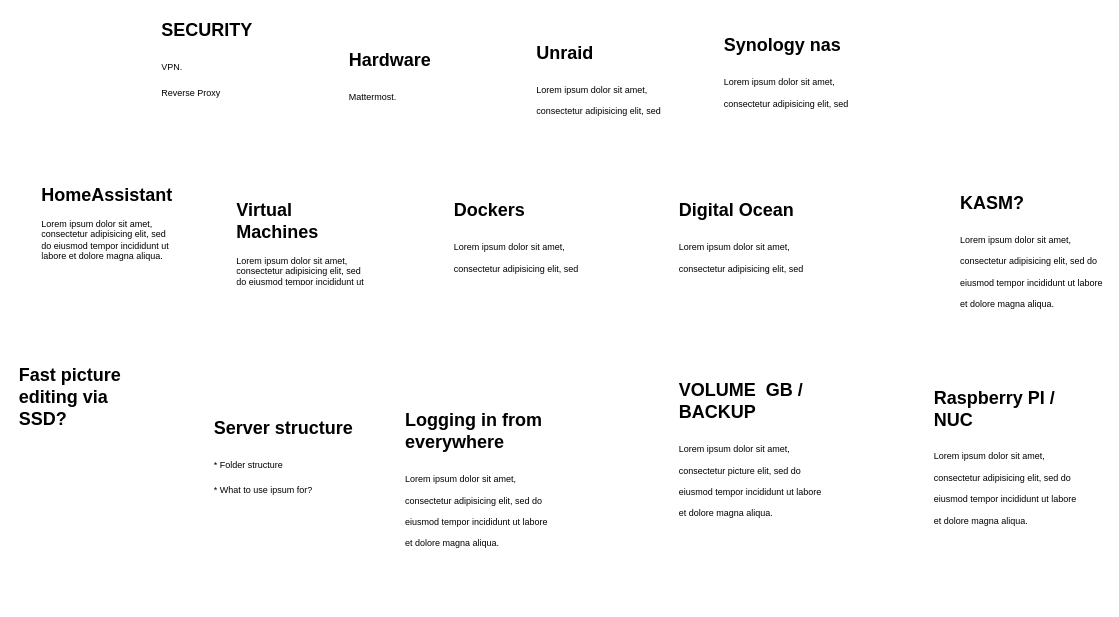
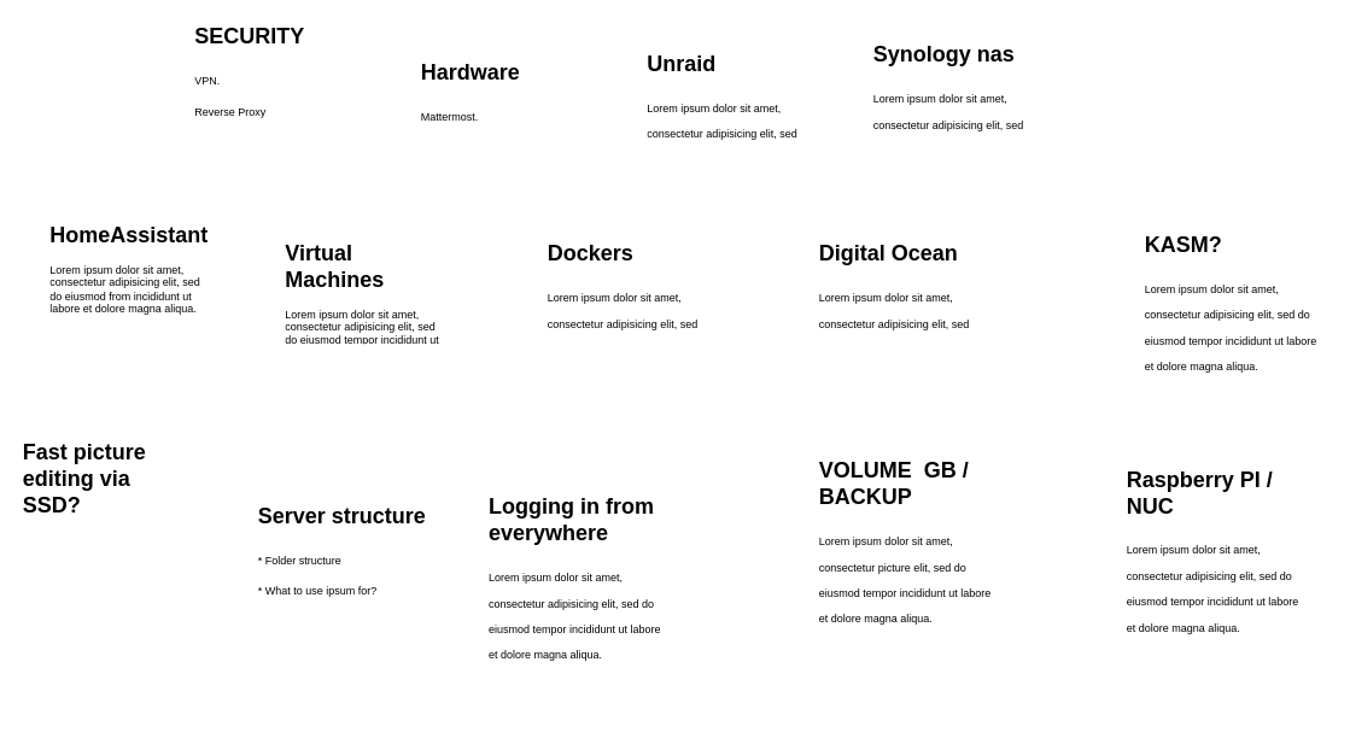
  <mxCell id="0" />
  <mxCell id="1" parent="0" />
  <mxCell id="2" value="&lt;h1&gt;Virtual Machines&lt;/h1&gt;&lt;p&gt;Lorem ipsum dolor sit amet, consectetur adipisicing elit, sed do eiusmod tempor incididunt ut labore et dolore magna aliqua.&lt;/p&gt;" style="text;html=1;strokeColor=none;fillColor=none;spacing=5;spacingTop=-20;whiteSpace=wrap;overflow=hidden;rounded=0;" parent="1" vertex="1"><mxGeometry x="310" y="260" width="190" height="120" as="geometry" /></mxCell>
  <mxCell id="3" value="&lt;h1&gt;&lt;span style=&quot;background-color: initial;&quot;&gt;Logging in from everywhere&lt;/span&gt;&lt;/h1&gt;&lt;h1&gt;&lt;span style=&quot;background-color: initial; font-size: 12px; font-weight: normal;&quot;&gt;Lorem ipsum dolor sit amet, consectetur adipisicing elit, sed do eiusmod tempor incididunt ut labore et dolore magna aliqua.&lt;/span&gt;&lt;br&gt;&lt;/h1&gt;" style="text;html=1;strokeColor=none;fillColor=none;spacing=5;spacingTop=-20;whiteSpace=wrap;overflow=hidden;rounded=0;" parent="1" vertex="1"><mxGeometry x="535" y="540" width="210" height="250" as="geometry" /></mxCell>
  <mxCell id="4" value="&lt;h1&gt;&lt;span style=&quot;background-color: initial;&quot;&gt;Dockers&lt;/span&gt;&lt;/h1&gt;&lt;h1&gt;&lt;span style=&quot;background-color: initial; font-size: 12px; font-weight: normal;&quot;&gt;Lorem ipsum dolor sit amet, consectetur adipisicing elit, sed do eiusmod tempor incididunt ut labore et dolore magna aliqua.&lt;/span&gt;&lt;br&gt;&lt;/h1&gt;" style="text;html=1;strokeColor=none;fillColor=none;spacing=5;spacingTop=-20;whiteSpace=wrap;overflow=hidden;rounded=0;" parent="1" vertex="1"><mxGeometry x="600" y="260" width="190" height="120" as="geometry" /></mxCell>
  <mxCell id="5" value="&lt;h1&gt;&lt;span style=&quot;background-color: initial;&quot;&gt;Server structure&amp;nbsp;&lt;/span&gt;&lt;/h1&gt;&lt;h1&gt;&lt;span style=&quot;font-size: 12px; font-weight: 400;&quot;&gt;* Folder structure&lt;/span&gt;&lt;/h1&gt;&lt;div&gt;&lt;span style=&quot;font-size: 12px; font-weight: 400;&quot;&gt;* What to use ipsum for?&lt;/span&gt;&lt;/div&gt;" style="text;html=1;strokeColor=none;fillColor=none;spacing=5;spacingTop=-20;whiteSpace=wrap;overflow=hidden;rounded=0;" parent="1" vertex="1"><mxGeometry x="280" y="550" width="210" height="250" as="geometry" /></mxCell>
  <mxCell id="6" value="&lt;h1&gt;&lt;span style=&quot;background-color: initial;&quot;&gt;Digital Ocean&lt;/span&gt;&lt;/h1&gt;&lt;h1&gt;&lt;span style=&quot;background-color: initial; font-size: 12px; font-weight: normal;&quot;&gt;Lorem ipsum dolor sit amet, consectetur adipisicing elit, sed do eiusmod tempor incididunt ut labore et dolore magna aliqua.&lt;/span&gt;&lt;br&gt;&lt;/h1&gt;" style="text;html=1;strokeColor=none;fillColor=none;spacing=5;spacingTop=-20;whiteSpace=wrap;overflow=hidden;rounded=0;" parent="1" vertex="1"><mxGeometry x="900" y="260" width="190" height="120" as="geometry" /></mxCell>
  <mxCell id="7" value="&lt;h1&gt;VOLUME&amp;nbsp; GB / BACKUP&lt;/h1&gt;&lt;h1&gt;&lt;span style=&quot;background-color: initial; font-size: 12px; font-weight: normal;&quot;&gt;Lorem ipsum dolor sit amet, consectetur picture elit, sed do eiusmod tempor incididunt ut labore et dolore magna aliqua.&lt;/span&gt;&lt;br&gt;&lt;/h1&gt;" style="text;html=1;strokeColor=none;fillColor=none;spacing=5;spacingTop=-20;whiteSpace=wrap;overflow=hidden;rounded=0;" parent="1" vertex="1"><mxGeometry x="900" y="500" width="210" height="250" as="geometry" /></mxCell>
  <mxCell id="8" value="&lt;h1&gt;&lt;span style=&quot;background-color: initial;&quot;&gt;Hardware&lt;/span&gt;&lt;/h1&gt;&lt;h1&gt;&lt;span style=&quot;background-color: initial; font-size: 12px; font-weight: normal;&quot;&gt;Mattermost.&lt;/span&gt;&lt;br&gt;&lt;/h1&gt;" style="text;html=1;strokeColor=none;fillColor=none;spacing=5;spacingTop=-20;whiteSpace=wrap;overflow=hidden;rounded=0;" parent="1" vertex="1"><mxGeometry x="460" y="60" width="190" height="120" as="geometry" /></mxCell>
  <mxCell id="9" value="&lt;h1&gt;&lt;span style=&quot;background-color: initial;&quot;&gt;Unraid&lt;/span&gt;&lt;/h1&gt;&lt;h1&gt;&lt;span style=&quot;background-color: initial; font-size: 12px; font-weight: normal;&quot;&gt;Lorem ipsum dolor sit amet, consectetur adipisicing elit, sed do eiusmod tempor incididunt ut labore et dolore magna aliqua.&lt;/span&gt;&lt;br&gt;&lt;/h1&gt;" style="text;html=1;strokeColor=none;fillColor=none;spacing=5;spacingTop=-20;whiteSpace=wrap;overflow=hidden;rounded=0;" parent="1" vertex="1"><mxGeometry x="710" y="50" width="190" height="120" as="geometry" /></mxCell>
  <mxCell id="10" value="&lt;h1&gt;&lt;span style=&quot;background-color: initial;&quot;&gt;Synology nas&lt;/span&gt;&lt;/h1&gt;&lt;h1&gt;&lt;span style=&quot;background-color: initial; font-size: 12px; font-weight: normal;&quot;&gt;Lorem ipsum dolor sit amet, consectetur adipisicing elit, sed do eiusmod tempor incididunt ut labore et dolore magna aliqua.&lt;/span&gt;&lt;br&gt;&lt;/h1&gt;" style="text;html=1;strokeColor=none;fillColor=none;spacing=5;spacingTop=-20;whiteSpace=wrap;overflow=hidden;rounded=0;" parent="1" vertex="1"><mxGeometry x="960" y="40" width="190" height="120" as="geometry" /></mxCell>
- <mxCell id="11" value="&lt;h1&gt;KASM?&amp;nbsp;&lt;/h1&gt;&lt;h1&gt;&lt;span style=&quot;background-color: initial; font-size: 12px; font-weight: normal;&quot;&gt;Lorem ipsum dolor sit amet, consectetur adipisicing elit, sed do eiusmod tempor incididunt ut labore et dolore magna aliqua.&lt;/span&gt;&lt;br&gt;&lt;/h1&gt;" style="text;html=1;strokeColor=none;fillColor=none;spacing=5;spacingTop=-20;whiteSpace=wrap;overflow=hidden;rounded=0;" parent="1" vertex="1"><mxGeometry x="1275" y="250" width="210" height="250" as="geometry" /></mxCell>
+ <mxCell id="11" value="&lt;h1&gt;KASM?&amp;nbsp;&lt;/h1&gt;&lt;h1&gt;&lt;span style=&quot;background-color: initial; font-size: 12px; font-weight: normal;&quot;&gt;Lorem ipsum dolor sit amet, consectetur adipisicing elit, sed do eiusmod tempor incididunt ut labore et dolore magna aliqua.&lt;/span&gt;&lt;br&gt;&lt;/h1&gt;" style="text;html=1;strokeColor=none;fillColor=none;spacing=5;spacingTop=-20;whiteSpace=wrap;overflow=hidden;rounded=0;" parent="1" vertex="1"><mxGeometry x="1260" y="250" width="210" height="250" as="geometry" /></mxCell>
  <mxCell id="12" value="&lt;h1&gt;&lt;span style=&quot;background-color: initial;&quot;&gt;SECURITY&lt;/span&gt;&lt;/h1&gt;&lt;h1&gt;&lt;span style=&quot;background-color: initial; font-size: 12px; font-weight: normal;&quot;&gt;VPN.&lt;/span&gt;&lt;br&gt;&lt;/h1&gt;&lt;div&gt;&lt;span style=&quot;background-color: initial; font-size: 12px; font-weight: normal;&quot;&gt;Reverse Proxy&lt;/span&gt;&lt;/div&gt;" style="text;html=1;strokeColor=none;fillColor=none;spacing=5;spacingTop=-20;whiteSpace=wrap;overflow=hidden;rounded=0;" parent="1" vertex="1"><mxGeometry x="210" y="20" width="190" height="120" as="geometry" /></mxCell>
- <mxCell id="13" value="&lt;h1&gt;HomeAssistant&lt;/h1&gt;&lt;p&gt;Lorem ipsum dolor sit amet, consectetur adipisicing elit, sed do eiusmod tempor incididunt ut labore et dolore magna aliqua.&lt;/p&gt;" style="text;html=1;strokeColor=none;fillColor=none;spacing=5;spacingTop=-20;whiteSpace=wrap;overflow=hidden;rounded=0;" parent="1" vertex="1"><mxGeometry x="50" y="240" width="190" height="120" as="geometry" /></mxCell>
+ <mxCell id="13" value="&lt;h1&gt;HomeAssistant&lt;/h1&gt;&lt;p&gt;Lorem ipsum dolor sit amet, consectetur adipisicing elit, sed do eiusmod from incididunt ut labore et dolore magna aliqua.&lt;/p&gt;" style="text;html=1;strokeColor=none;fillColor=none;spacing=5;spacingTop=-20;whiteSpace=wrap;overflow=hidden;rounded=0;" parent="1" vertex="1"><mxGeometry x="50" y="240" width="190" height="120" as="geometry" /></mxCell>
  <mxCell id="14" value="&lt;h1&gt;Raspberry PI / NUC&amp;nbsp;&amp;nbsp;&lt;/h1&gt;&lt;h1&gt;&lt;span style=&quot;background-color: initial; font-size: 12px; font-weight: normal;&quot;&gt;Lorem ipsum dolor sit amet, consectetur adipisicing elit, sed do eiusmod tempor incididunt ut labore et dolore magna aliqua.&lt;/span&gt;&lt;br&gt;&lt;/h1&gt;" style="text;html=1;strokeColor=none;fillColor=none;spacing=5;spacingTop=-20;whiteSpace=wrap;overflow=hidden;rounded=0;" parent="1" vertex="1"><mxGeometry x="1240" y="510" width="210" height="250" as="geometry" /></mxCell>
  <mxCell id="15" value="&lt;h1&gt;&lt;span style=&quot;background-color: initial;&quot;&gt;Fast picture editing via SSD?&lt;br&gt;&lt;/span&gt;&lt;br&gt;&lt;/h1&gt;" style="text;html=1;strokeColor=none;fillColor=none;spacing=5;spacingTop=-20;whiteSpace=wrap;overflow=hidden;rounded=0;" parent="1" vertex="1"><mxGeometry x="20" y="480" width="190" height="120" as="geometry" /></mxCell>
